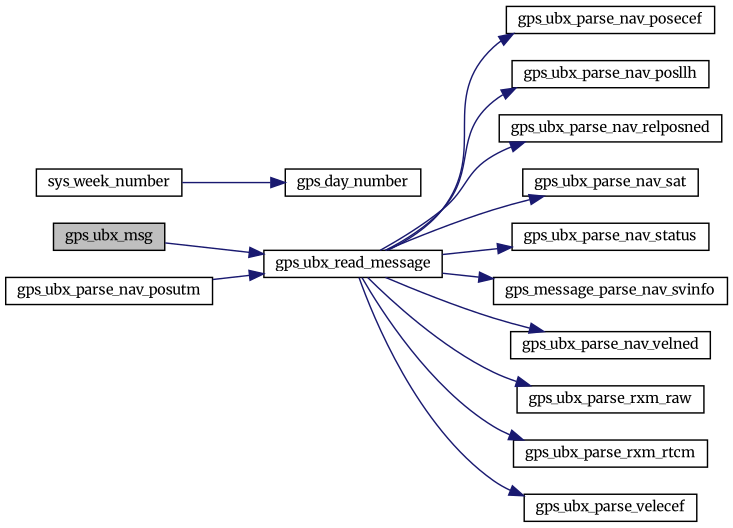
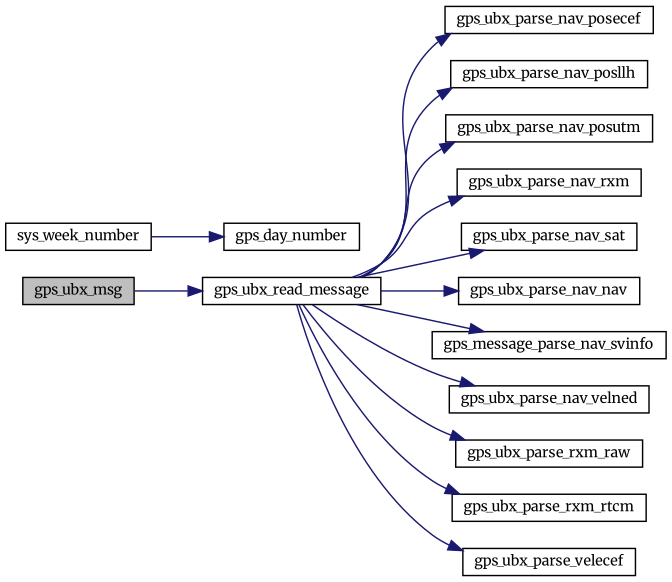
  digraph {
    fontname=Merriweather
    rankdir=LR
    node [color=black fillcolor=white fontname=Merriweather fontsize=10 shape=record style=filled]
    edge [color=midnightblue fontname=Merriweather fontsize=10 labelfontname=FreeSans labelfontsize=10 style=solid]
    n1 [fillcolor=grey75 fontcolor=black height=0.2 label=gps_ubx_msg width=0.4]
    n2 [height=0.2 label=gps_ubx_read_message width=0.4]
    n3 [height=0.2 label=gps_ubx_parse_nav_posecef width=0.4]
    n4 [height=0.2 label=gps_ubx_parse_nav_posllh width=0.4]
    n5 [height=0.2 label=gps_ubx_parse_nav_posutm width=0.4]
-   n6 [height=0.2 label=gps_ubx_parse_nav_relposned width=0.4]
+   n6 [height=0.2 label=gps_ubx_parse_nav_rxm width=0.4]
    n7 [height=0.2 label=gps_ubx_parse_nav_sat width=0.4]
-   n8 [height=0.2 label=gps_ubx_parse_nav_status width=0.4]
+   n8 [height=0.2 label=gps_ubx_parse_nav_nav width=0.4]
    n9 [height=0.2 label=gps_message_parse_nav_svinfo width=0.4]
    n10 [height=0.2 label=gps_ubx_parse_nav_velned width=0.4]
    n11 [height=0.2 label=gps_ubx_parse_rxm_raw width=0.4]
    n12 [height=0.2 label=gps_ubx_parse_rxm_rtcm width=0.4]
    n13 [height=0.2 label=gps_ubx_parse_velecef width=0.4]
    n14 [height=0.2 label=sys_week_number width=0.4]
    n15 [height=0.2 label=gps_day_number width=0.4]
    n1 -> n2
    n2 -> n3
    n2 -> n4
-   n5 -> n2
+   n2 -> n5
    n2 -> n6
    n2 -> n7
    n2 -> n8
    n2 -> n9
    n2 -> n10
    n2 -> n11
    n2 -> n12
    n2 -> n13
    n14 -> n15
  }
